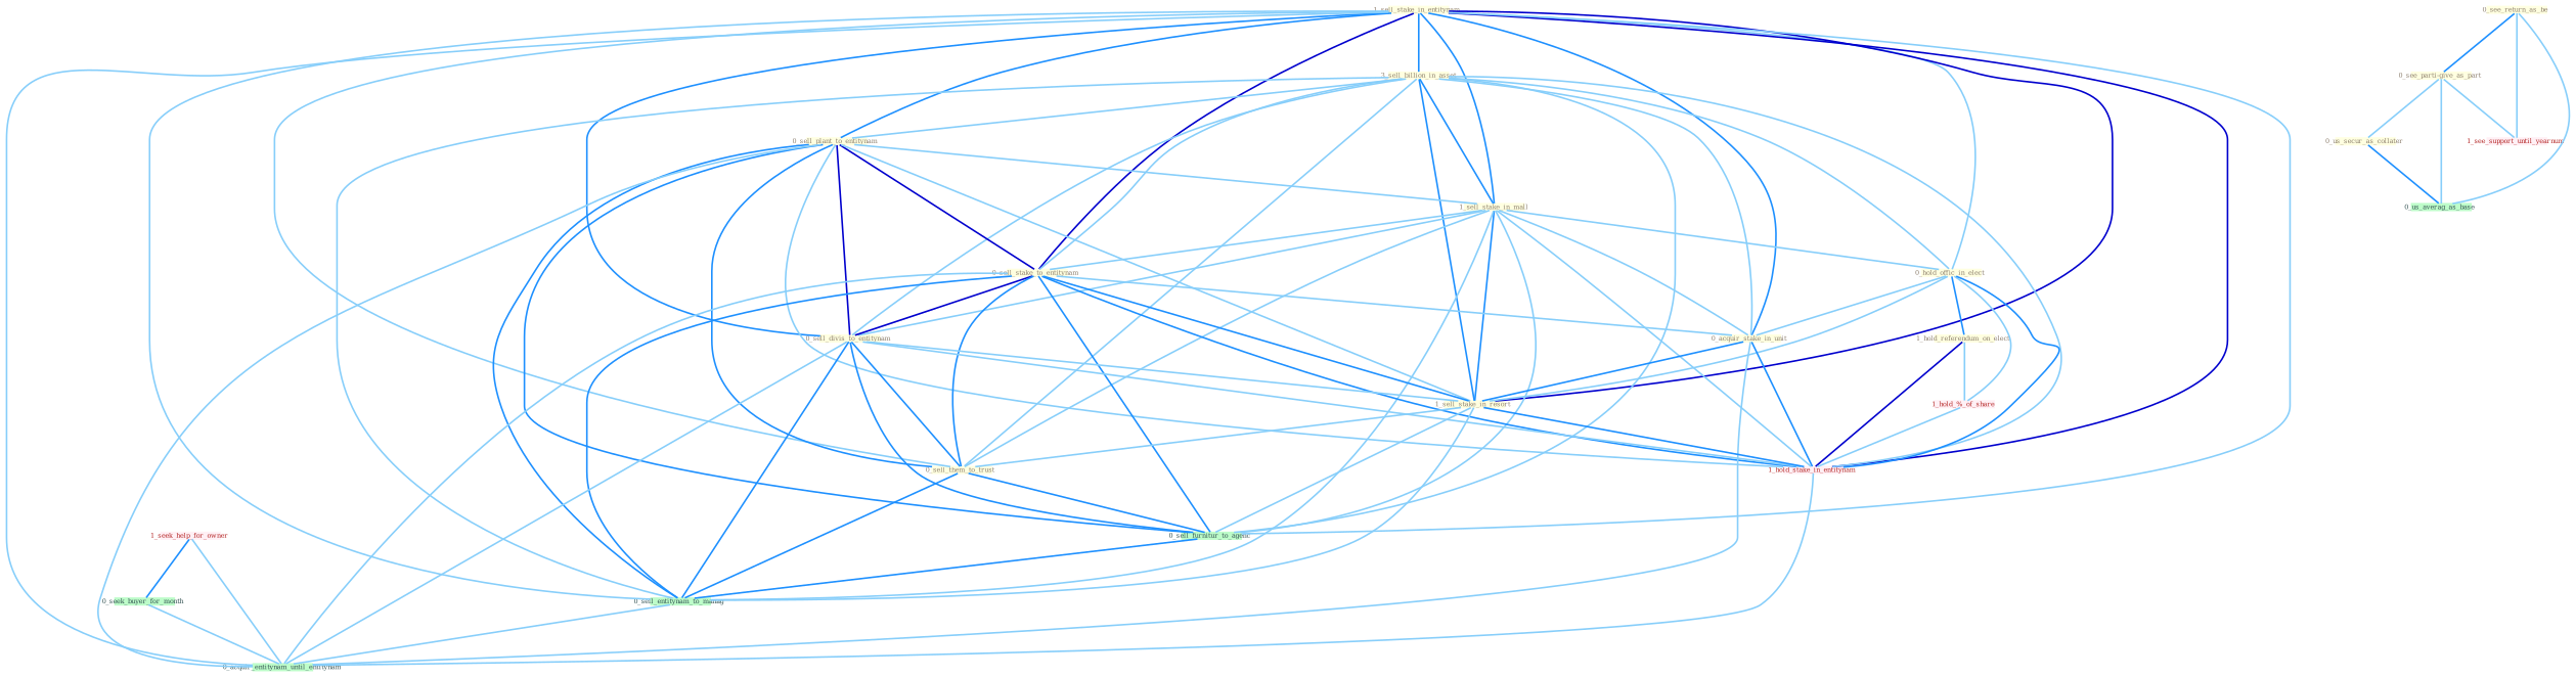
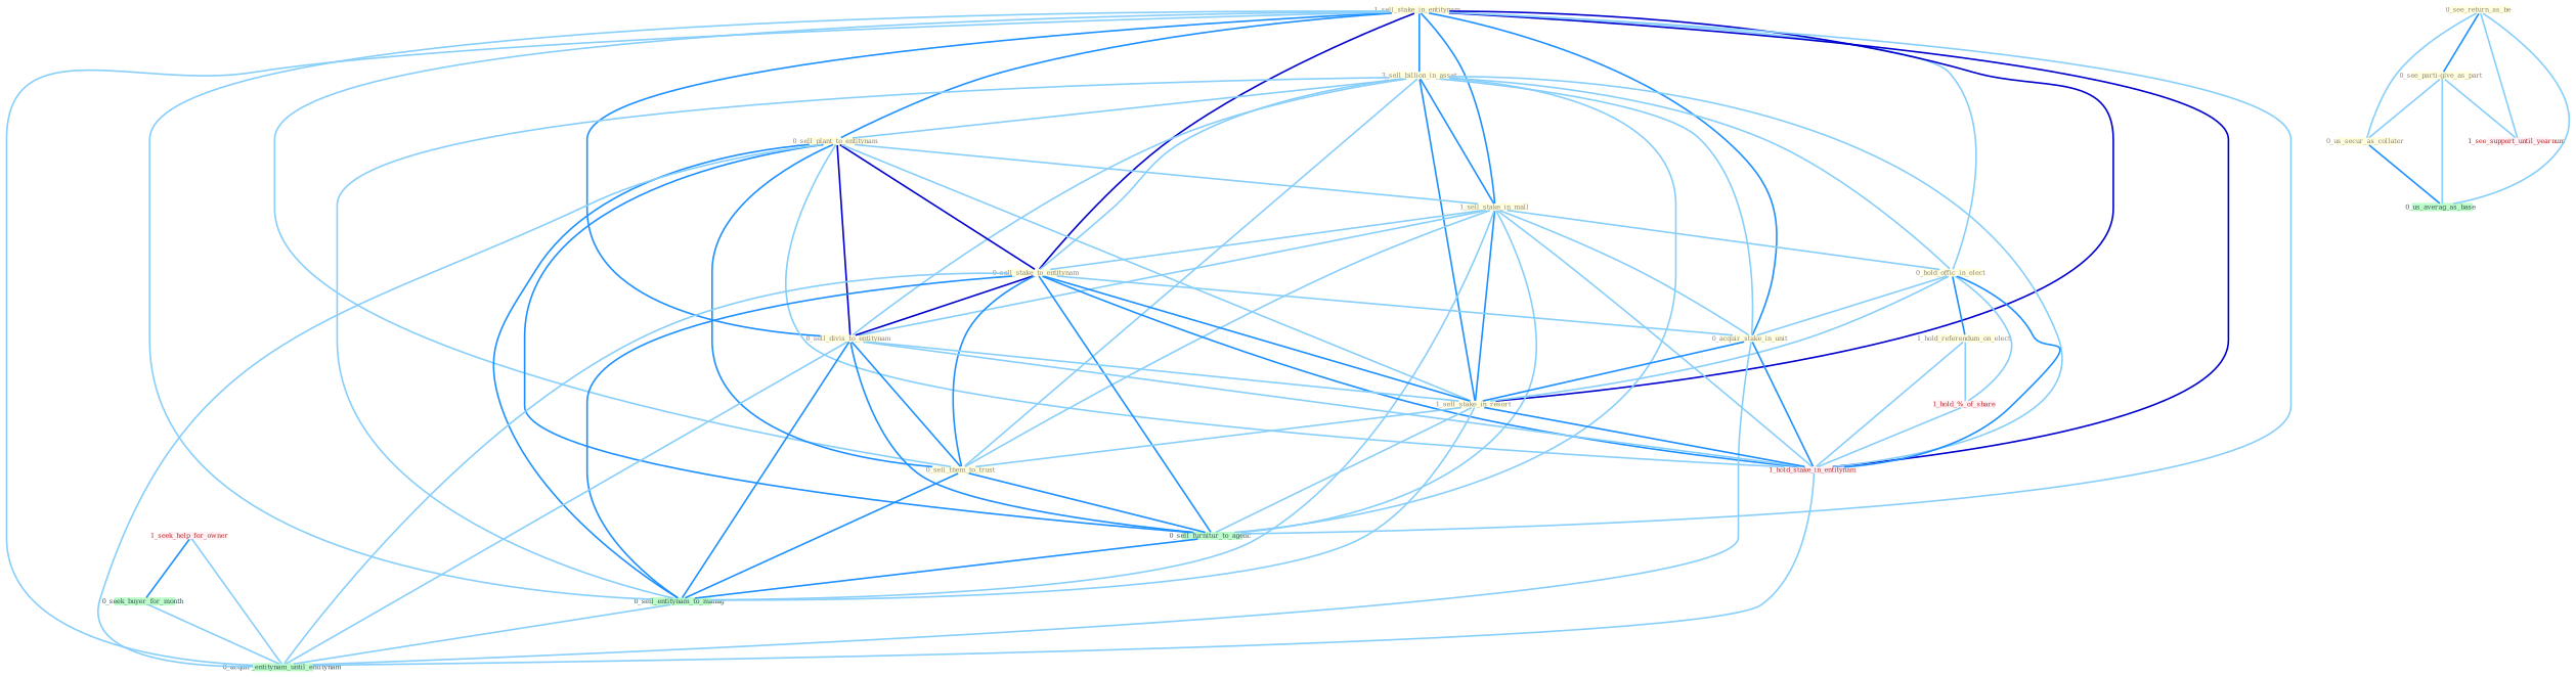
  graph {
    node [color="#ffffe0" fixedsize=true fontcolor="#8b7d6b" fontsize=4 shape=polygon style=filled]
    edge [color="#87cefa" w=1]
    "1_sell_stake_in_entitynam " [height=.06 width=.5]
    n2 [height=.06 label="3_sell_billion_in_asset" width=.5]
    "0_sell_plant_to_entitynam " [height=.06 width=.5]
    n4 [height=.06 label="1_sell_stake_in_mall" width=.5]
    "0_sell_stake_to_entitynam " [height=.06 width=.5]
    "0_sell_divis_to_entitynam " [height=.06 width=.5]
    "0_hold_offic_in_elect " [height=.06 width=.5]
    "0_see_return_as_be " [height=.06 width=.5]
    "0_see_parti-give_as_part " [height=.06 width=.5]
    "0_acquir_stake_in_unit " [height=.06 width=.5]
    "1_hold_referendum_on_elect " [height=.06 width=.5]
    "1_sell_stake_in_resort " [height=.06 width=.5]
    "0_sell_them_to_trust " [height=.06 width=.5]
    "0_us_secur_as_collater " [height=.06 width=.5]
    "1_hold_%_of_share " [color="#fff0f5" fontcolor="#b22222" height=.06 width=.5]
    "1_hold_stake_in_entitynam " [color="#fff0f5" fontcolor="#b22222" height=.06 width=.5]
    "1_seek_help_for_owner " [color="#fff0f5" fontcolor="#b22222" height=.06 width=.5]
    "1_see_support_until_yearnum " [color="#fff0f5" fontcolor="#b22222" height=.06 width=.5]
    "0_sell_furnitur_to_agenc " [color="#BDFCC9" fontcolor="#2f4f4f" height=.06 width=.5]
    "0_sell_entitynam_to_manag " [color="#BDFCC9" fontcolor="#2f4f4f" height=.06 width=.5]
    n21 [color="#BDFCC9" fontcolor="#2f4f4f" height=.06 label="0_acquir_entitynam_until_entitynam" width=.5]
    "0_us_averag_as_base " [color="#BDFCC9" fontcolor="#2f4f4f" height=.06 width=.5]
    "0_seek_buyer_for_month " [color="#BDFCC9" fontcolor="#2f4f4f" height=.06 width=.5]
    subgraph sub_1 {
      "1_sell_stake_in_entitynam "
      n2
      "0_sell_plant_to_entitynam "
      n4
      "0_sell_stake_to_entitynam "
      "0_sell_divis_to_entitynam "
      "0_hold_offic_in_elect "
      "0_see_return_as_be "
      "0_see_parti-give_as_part "
      "0_acquir_stake_in_unit "
      "1_hold_referendum_on_elect "
      "1_sell_stake_in_resort "
      "0_sell_them_to_trust "
      "0_us_secur_as_collater "
    }
    subgraph sub_2 {
      "1_hold_%_of_share "
      "1_hold_stake_in_entitynam "
      "1_seek_help_for_owner "
      "1_see_support_until_yearnum "
    }
    "1_sell_stake_in_entitynam " -- n2 [color="#1e90ff" w=2]
    "1_sell_stake_in_entitynam " -- "0_sell_plant_to_entitynam " [color="#1e90ff" w=2]
    "1_sell_stake_in_entitynam " -- n4 [color="#1e90ff" w=2]
    "1_sell_stake_in_entitynam " -- "0_sell_stake_to_entitynam " [color="#0000cd" w=3]
    "1_sell_stake_in_entitynam " -- "0_sell_divis_to_entitynam " [color="#1e90ff" w=2]
    "1_sell_stake_in_entitynam " -- "0_hold_offic_in_elect "
    "1_sell_stake_in_entitynam " -- "0_acquir_stake_in_unit " [color="#1e90ff" w=2]
    "1_sell_stake_in_entitynam " -- "1_sell_stake_in_resort " [color="#0000cd" w=3]
    "1_sell_stake_in_entitynam " -- "0_sell_them_to_trust "
    "1_sell_stake_in_entitynam " -- "1_hold_stake_in_entitynam " [color="#0000cd" w=3]
    "1_sell_stake_in_entitynam " -- "0_sell_furnitur_to_agenc "
    "1_sell_stake_in_entitynam " -- "0_sell_entitynam_to_manag "
    "1_sell_stake_in_entitynam " -- n21
    n2 -- "0_sell_plant_to_entitynam "
    n2 -- n4 [color="#1e90ff" w=2]
    n2 -- "0_sell_stake_to_entitynam "
    n2 -- "0_sell_divis_to_entitynam "
    n2 -- "0_hold_offic_in_elect "
    n2 -- "0_acquir_stake_in_unit "
    n2 -- "1_sell_stake_in_resort " [color="#1e90ff" w=2]
    n2 -- "0_sell_them_to_trust "
    n2 -- "1_hold_stake_in_entitynam "
    n2 -- "0_sell_furnitur_to_agenc "
    n2 -- "0_sell_entitynam_to_manag "
    "0_sell_plant_to_entitynam " -- n4
    "0_sell_plant_to_entitynam " -- "0_sell_stake_to_entitynam " [color="#0000cd" w=3]
    "0_sell_plant_to_entitynam " -- "0_sell_divis_to_entitynam " [color="#0000cd" w=3]
    "0_sell_plant_to_entitynam " -- "1_sell_stake_in_resort "
    "0_sell_plant_to_entitynam " -- "0_sell_them_to_trust " [color="#1e90ff" w=2]
    "0_sell_plant_to_entitynam " -- "1_hold_stake_in_entitynam "
    "0_sell_plant_to_entitynam " -- "0_sell_furnitur_to_agenc " [color="#1e90ff" w=2]
    "0_sell_plant_to_entitynam " -- "0_sell_entitynam_to_manag " [color="#1e90ff" w=2]
    "0_sell_plant_to_entitynam " -- n21
    n4 -- "0_sell_stake_to_entitynam "
    n4 -- "0_sell_divis_to_entitynam "
    n4 -- "0_hold_offic_in_elect "
    n4 -- "0_acquir_stake_in_unit "
    n4 -- "1_sell_stake_in_resort " [color="#1e90ff" w=2]
    n4 -- "0_sell_them_to_trust "
    n4 -- "1_hold_stake_in_entitynam "
    n4 -- "0_sell_furnitur_to_agenc "
    n4 -- "0_sell_entitynam_to_manag "
    "0_sell_stake_to_entitynam " -- "0_sell_divis_to_entitynam " [color="#0000cd" w=3]
    "0_sell_stake_to_entitynam " -- "0_acquir_stake_in_unit "
    "0_sell_stake_to_entitynam " -- "1_sell_stake_in_resort " [color="#1e90ff" w=2]
    "0_sell_stake_to_entitynam " -- "0_sell_them_to_trust " [color="#1e90ff" w=2]
    "0_sell_stake_to_entitynam " -- "1_hold_stake_in_entitynam " [color="#1e90ff" w=2]
    "0_sell_stake_to_entitynam " -- "0_sell_furnitur_to_agenc " [color="#1e90ff" w=2]
    "0_sell_stake_to_entitynam " -- "0_sell_entitynam_to_manag " [color="#1e90ff" w=2]
    "0_sell_stake_to_entitynam " -- n21
    "0_sell_divis_to_entitynam " -- "1_sell_stake_in_resort "
    "0_sell_divis_to_entitynam " -- "0_sell_them_to_trust " [color="#1e90ff" w=2]
    "0_sell_divis_to_entitynam " -- "1_hold_stake_in_entitynam "
    "0_sell_divis_to_entitynam " -- "0_sell_furnitur_to_agenc " [color="#1e90ff" w=2]
    "0_sell_divis_to_entitynam " -- "0_sell_entitynam_to_manag " [color="#1e90ff" w=2]
    "0_sell_divis_to_entitynam " -- n21
    "0_hold_offic_in_elect " -- "0_acquir_stake_in_unit "
    "0_hold_offic_in_elect " -- "1_hold_referendum_on_elect " [color="#1e90ff" w=2]
    "0_hold_offic_in_elect " -- "1_sell_stake_in_resort "
    "0_hold_offic_in_elect " -- "1_hold_%_of_share "
    "0_hold_offic_in_elect " -- "1_hold_stake_in_entitynam " [color="#1e90ff" w=2]
    "0_see_return_as_be " -- "0_see_parti-give_as_part " [color="#1e90ff" w=2]
+   "0_see_return_as_be " -- "0_us_secur_as_collater "
    "0_see_return_as_be " -- "1_see_support_until_yearnum "
    "0_see_return_as_be " -- "0_us_averag_as_base "
    "0_see_parti-give_as_part " -- "0_us_secur_as_collater "
    "0_see_parti-give_as_part " -- "1_see_support_until_yearnum "
    "0_see_parti-give_as_part " -- "0_us_averag_as_base "
    "0_acquir_stake_in_unit " -- "1_sell_stake_in_resort " [color="#1e90ff" w=2]
    "0_acquir_stake_in_unit " -- "1_hold_stake_in_entitynam " [color="#1e90ff" w=2]
    "0_acquir_stake_in_unit " -- n21
    "1_hold_referendum_on_elect " -- "1_hold_%_of_share "
-   "1_hold_referendum_on_elect " -- "1_hold_stake_in_entitynam " [color="#0000cd"]
+   "1_hold_referendum_on_elect " -- "1_hold_stake_in_entitynam "
    "1_sell_stake_in_resort " -- "0_sell_them_to_trust "
    "1_sell_stake_in_resort " -- "1_hold_stake_in_entitynam " [color="#1e90ff" w=2]
    "1_sell_stake_in_resort " -- "0_sell_furnitur_to_agenc "
    "1_sell_stake_in_resort " -- "0_sell_entitynam_to_manag "
    "0_sell_them_to_trust " -- "0_sell_furnitur_to_agenc " [color="#1e90ff" w=2]
    "0_sell_them_to_trust " -- "0_sell_entitynam_to_manag " [color="#1e90ff" w=2]
    "0_us_secur_as_collater " -- "0_us_averag_as_base " [color="#1e90ff" w=2]
    "1_hold_%_of_share " -- "1_hold_stake_in_entitynam "
    "1_hold_stake_in_entitynam " -- n21
    "1_seek_help_for_owner " -- n21
    "1_seek_help_for_owner " -- "0_seek_buyer_for_month " [color="#1e90ff" w=2]
    "0_sell_furnitur_to_agenc " -- "0_sell_entitynam_to_manag " [color="#1e90ff" w=2]
    "0_sell_entitynam_to_manag " -- n21
    "0_seek_buyer_for_month " -- n21
  }
